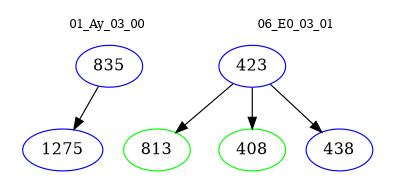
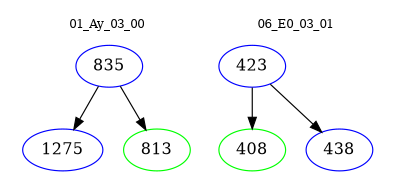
  digraph {
    node [color=blue]
    edge [color=black]
    n1 [label=835]
    n2 [color=green label=813]
    n3 [label=1275]
    n4 [label=423]
    n5 [color=green label=408]
    n6 [label=438]
    subgraph cluster_1 {
      color=white
      fontsize=10
      label="01_Ay_03_00"
      n1
      n2
      n3
    }
    subgraph cluster_2 {
      color=white
      fontsize=10
      label="06_E0_03_01"
      n4
      n5
      n6
    }
-   n4 -> n2
+   n1 -> n2
    n1 -> n3
    n4 -> n5
    n4 -> n6
  }
